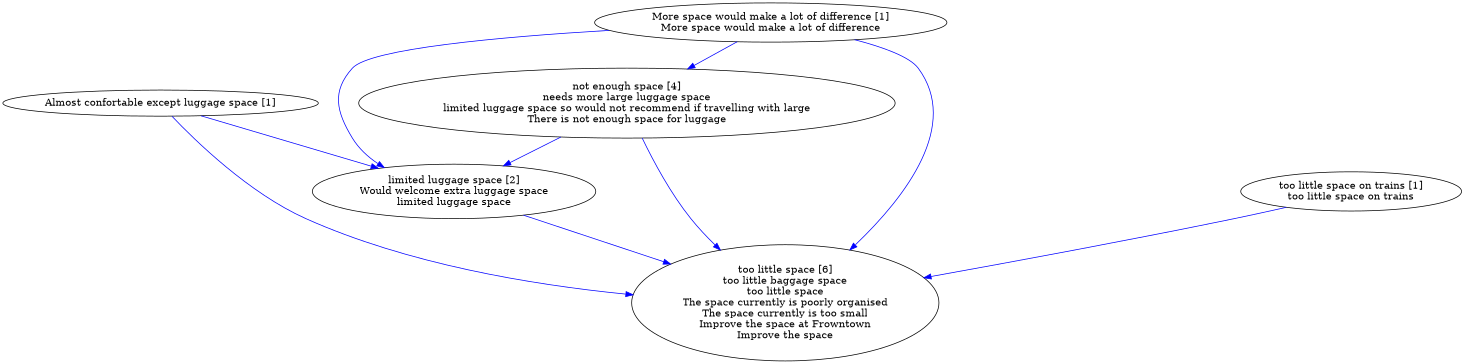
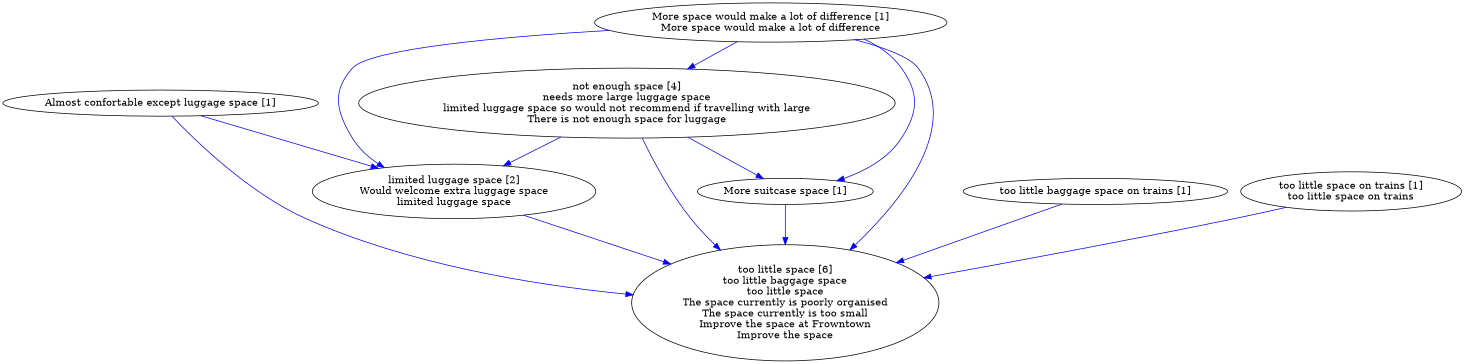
  digraph {
    edge [color=blue]
    "not enough space [4]\nneeds more large luggage space\nlimited luggage space so would not recommend if travelling with large\nThere is not enough space for luggage"
    "too little space [6]\ntoo little baggage space\ntoo little space\nThe space currently is poorly organised\nThe space currently is too small\nImprove the space at Frowntown\nImprove the space"
    "limited luggage space [2]\nWould welcome extra luggage space\nlimited luggage space"
+   "More suitcase space [1]"
    "Almost confortable except luggage space [1]"
    "More space would make a lot of difference [1]\nMore space would make a lot of difference"
+   "too little baggage space on trains [1]"
    "too little space on trains [1]\ntoo little space on trains"
    "not enough space [4]\nneeds more large luggage space\nlimited luggage space so would not recommend if travelling with large\nThere is not enough space for luggage" -> "too little space [6]\ntoo little baggage space\ntoo little space\nThe space currently is poorly organised\nThe space currently is too small\nImprove the space at Frowntown\nImprove the space"
    "not enough space [4]\nneeds more large luggage space\nlimited luggage space so would not recommend if travelling with large\nThere is not enough space for luggage" -> "limited luggage space [2]\nWould welcome extra luggage space\nlimited luggage space"
+   "not enough space [4]\nneeds more large luggage space\nlimited luggage space so would not recommend if travelling with large\nThere is not enough space for luggage" -> "More suitcase space [1]"
    "limited luggage space [2]\nWould welcome extra luggage space\nlimited luggage space" -> "too little space [6]\ntoo little baggage space\ntoo little space\nThe space currently is poorly organised\nThe space currently is too small\nImprove the space at Frowntown\nImprove the space"
+   "More suitcase space [1]" -> "too little space [6]\ntoo little baggage space\ntoo little space\nThe space currently is poorly organised\nThe space currently is too small\nImprove the space at Frowntown\nImprove the space"
    "Almost confortable except luggage space [1]" -> "too little space [6]\ntoo little baggage space\ntoo little space\nThe space currently is poorly organised\nThe space currently is too small\nImprove the space at Frowntown\nImprove the space"
    "Almost confortable except luggage space [1]" -> "limited luggage space [2]\nWould welcome extra luggage space\nlimited luggage space"
    "More space would make a lot of difference [1]\nMore space would make a lot of difference" -> "not enough space [4]\nneeds more large luggage space\nlimited luggage space so would not recommend if travelling with large\nThere is not enough space for luggage"
    "More space would make a lot of difference [1]\nMore space would make a lot of difference" -> "too little space [6]\ntoo little baggage space\ntoo little space\nThe space currently is poorly organised\nThe space currently is too small\nImprove the space at Frowntown\nImprove the space"
    "More space would make a lot of difference [1]\nMore space would make a lot of difference" -> "limited luggage space [2]\nWould welcome extra luggage space\nlimited luggage space"
+   "More space would make a lot of difference [1]\nMore space would make a lot of difference" -> "More suitcase space [1]"
+   "too little baggage space on trains [1]" -> "too little space [6]\ntoo little baggage space\ntoo little space\nThe space currently is poorly organised\nThe space currently is too small\nImprove the space at Frowntown\nImprove the space"
    "too little space on trains [1]\ntoo little space on trains" -> "too little space [6]\ntoo little baggage space\ntoo little space\nThe space currently is poorly organised\nThe space currently is too small\nImprove the space at Frowntown\nImprove the space"
  }
